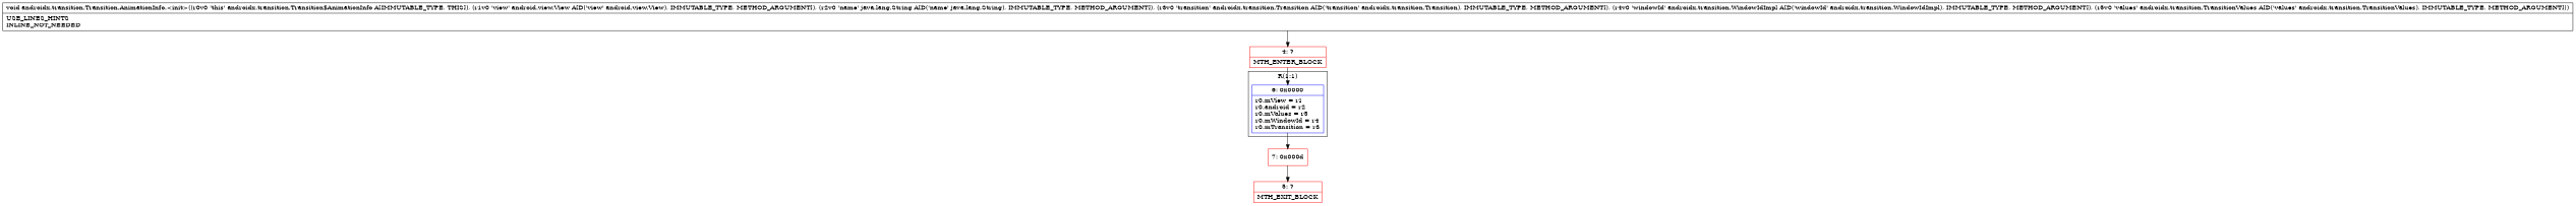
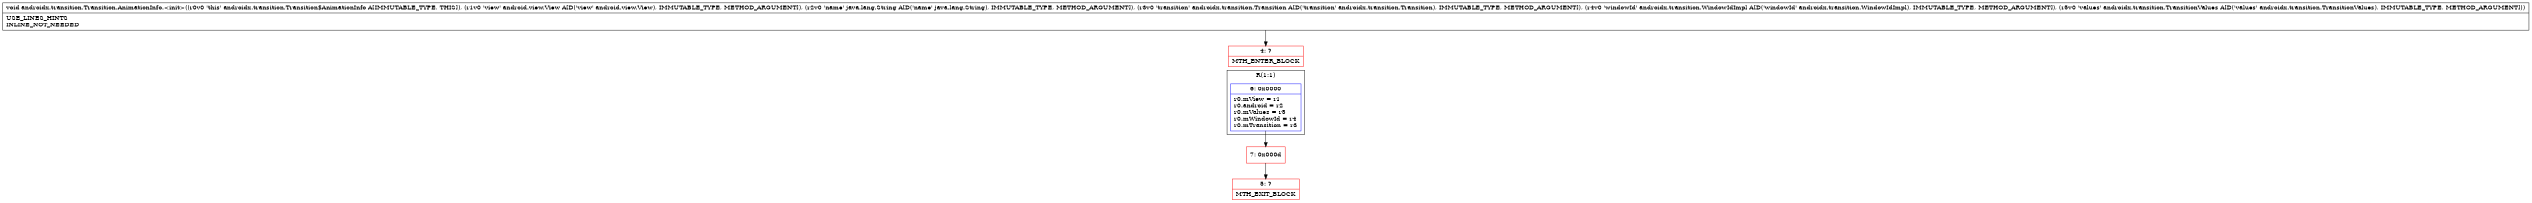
  digraph {
    node [color=red shape=record]
    n1 [color=blue label="{6\:\ 0x0000|r0.mView = r1\lr0.android = r2\lr0.mValues = r5\lr0.mWindowId = r4\lr0.mTransition = r3\l}"]
    n2 [label="{7\:\ 0x000d}"]
    n3 [label="{5\:\ ?|MTH_EXIT_BLOCK\l}"]
    n4 [label="{4\:\ ?|MTH_ENTER_BLOCK\l}"]
    n5 [label="{void androidx.transition.Transition.AnimationInfo.\<init\>((r0v0 'this' androidx.transition.Transition$AnimationInfo A[IMMUTABLE_TYPE, THIS]), (r1v0 'view' android.view.View A[D('view' android.view.View), IMMUTABLE_TYPE, METHOD_ARGUMENT]), (r2v0 'name' java.lang.String A[D('name' java.lang.String), IMMUTABLE_TYPE, METHOD_ARGUMENT]), (r3v0 'transition' androidx.transition.Transition A[D('transition' androidx.transition.Transition), IMMUTABLE_TYPE, METHOD_ARGUMENT]), (r4v0 'windowId' androidx.transition.WindowIdImpl A[D('windowId' androidx.transition.WindowIdImpl), IMMUTABLE_TYPE, METHOD_ARGUMENT]), (r5v0 'values' androidx.transition.TransitionValues A[D('values' androidx.transition.TransitionValues), IMMUTABLE_TYPE, METHOD_ARGUMENT]))  | USE_LINES_HINTS\lINLINE_NOT_NEEDED\l}" color=""]
    subgraph cluster_1 {
      label="R(1:1)"
      n1
    }
    n1 -> n2
    n2 -> n3
-   n4 -> n1
    n5 -> n4
  }
